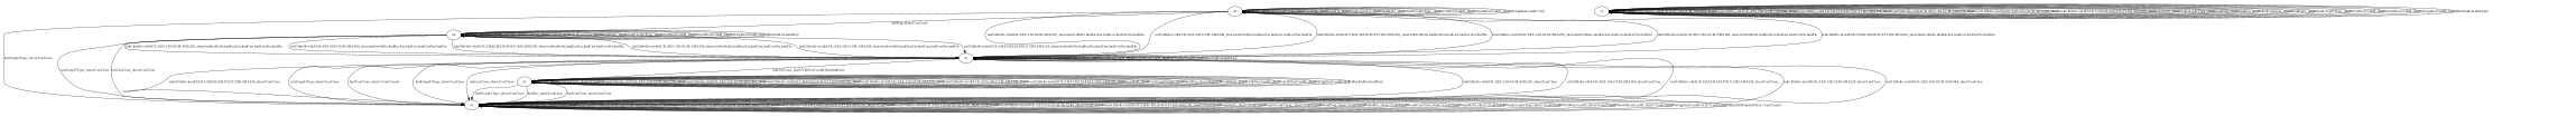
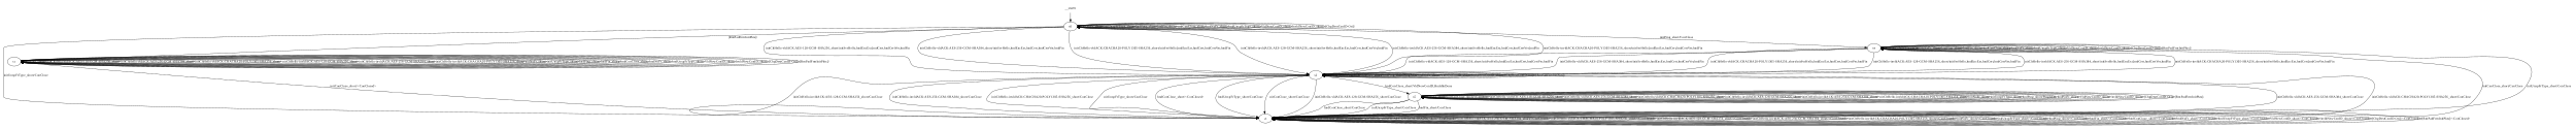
  digraph {
    fontname="Liberation Serif"
    node [fontname="Liberation Serif"]
    edge [fontname="Liberation Serif"]
    n1 [label=s0]
    n2 [label=s1]
    n3 [label=s2]
    n4 [label=s3]
    n5 [label=s4]
    n6 [label=s5]
+   __start0 [shape=none]
    n1 -> n1 [label="initNoFr_short/ "]
    n1 -> n1 [label="initUnxpFrType_short/ "]
    n1 -> n1 [label="hndPing_short/ "]
    n1 -> n1 [label="hndFin_short/ "]
    n1 -> n1 [label="hndConClose_short/ "]
    n1 -> n1 [label="hndNoFr_short/ "]
    n1 -> n1 [label="hndUnxpFrType_short/ "]
    n1 -> n1 [label="VldNewConID_short/ "]
    n1 -> n1 [label="InvldNewConID_short/ "]
    n1 -> n1 [label="[ChgDestConID-Ori]/ "]
+   n1 -> n2 [label="[RmPadFrmInitPkts]/ "]
    n1 -> n3 [label="initCltHello-vldACK:AES-128-GCM-SHA256_short/initSvrHello,hndEncExt,hndCert,hndCertVer,hndFin "]
    n1 -> n3 [label="initCltHello-vldACK:AES-256-GCM-SHA384_short/initSvrHello,hndEncExt,hndCert,hndCertVer,hndFin "]
    n1 -> n3 [label="initCltHello-vldACK:CHACHA20-POLY1305-SHA256_short/initSvrHello,hndEncExt,hndCert,hndCertVer,hndFin "]
    n1 -> n3 [label="initCltHello-invldACK:AES-128-GCM-SHA256_short/initSvrHello,hndEncExt,hndCert,hndCertVer,hndFin "]
    n1 -> n3 [label="initCltHello-invldACK:AES-256-GCM-SHA384_short/initSvrHello,hndEncExt,hndCert,hndCertVer,hndFin "]
    n1 -> n3 [label="initCltHello-invldACK:CHACHA20-POLY1305-SHA256_short/initSvrHello,hndEncExt,hndCert,hndCertVer,hndFin "]
    n1 -> n4 [label="initUnxpFrType_short/ConClose "]
    n1 -> n5 [label="initPing_short/ConClose "]
    n2 -> n2 [label="initPing_short/ "]
    n2 -> n2 [label="initCltHello-vldACK:AES-128-GCM-SHA256_short/ "]
    n2 -> n2 [label="initCltHello-vldACK:AES-256-GCM-SHA384_short/ "]
    n2 -> n2 [label="initCltHello-vldACK:CHACHA20-POLY1305-SHA256_short/ "]
    n2 -> n2 [label="initCltHello-invldACK:AES-128-GCM-SHA256_short/ "]
    n2 -> n2 [label="initCltHello-invldACK:AES-256-GCM-SHA384_short/ "]
    n2 -> n2 [label="initCltHello-invldACK:CHACHA20-POLY1305-SHA256_short/ "]
    n2 -> n2 [label="initNoFr_short/ "]
    n2 -> n2 [label="initUnxpFrType_short/ "]
    n2 -> n2 [label="hndPing_short/ "]
    n2 -> n2 [label="hndFin_short/ "]
    n2 -> n2 [label="hndConClose_short/ "]
    n2 -> n2 [label="hndNoFr_short/ "]
    n2 -> n2 [label="hndUnxpFrType_short/ "]
    n2 -> n2 [label="VldNewConID_short/ "]
    n2 -> n2 [label="InvldNewConID_short/ "]
    n2 -> n2 [label="[ChgDestConID-Ori]/ "]
    n2 -> n2 [label="[RmPadFrmInitPkts]/ "]
+   n2 -> n4 [label="initConClose_short/<ConClosed> "]
    n3 -> n3 [label="initPing_short/PingACK "]
    n3 -> n3 [label="initNoFr_short/ "]
    n3 -> n3 [label="hndPing_short/PingACK "]
    n3 -> n3 [label="hndNoFr_short/ "]
    n3 -> n3 [label="VldNewConID_short/ "]
    n3 -> n3 [label="InvldNewConID_short/ "]
    n3 -> n3 [label="[ChgDestConID-Ori]/ "]
    n3 -> n3 [label="[RmPadFrmInitPkts]/ "]
    n3 -> n4 [label="initConClose_short/ConClose "]
    n3 -> n4 [label="initCltHello-vldACK:AES-128-GCM-SHA256_short/ConClose "]
    n3 -> n4 [label="initCltHello-vldACK:AES-256-GCM-SHA384_short/ConClose "]
    n3 -> n4 [label="initCltHello-vldACK:CHACHA20-POLY1305-SHA256_short/ConClose "]
    n3 -> n4 [label="initCltHello-invldACK:AES-128-GCM-SHA256_short/ConClose "]
    n3 -> n4 [label="initCltHello-invldACK:AES-256-GCM-SHA384_short/ConClose "]
    n3 -> n4 [label="initCltHello-invldACK:CHACHA20-POLY1305-SHA256_short/ConClose "]
    n3 -> n4 [label="initUnxpFrType_short/ConClose "]
    n3 -> n4 [label="hndConClose_short/<ConClosed> "]
    n3 -> n4 [label="hndUnxpFrType_short/ConClose "]
    n3 -> n6 [label="hndConClose_short/VldNewConID,HndshkDone "]
    n4 -> n4 [label="initPing_short/<ConClosed> "]
    n4 -> n4 [label="initConClose_short/<ConClosed> "]
    n4 -> n4 [label="initCltHello-vldACK:AES-128-GCM-SHA256_short/<ConClosed> "]
    n4 -> n4 [label="initCltHello-vldACK:AES-256-GCM-SHA384_short/<ConClosed> "]
    n4 -> n4 [label="initCltHello-vldACK:CHACHA20-POLY1305-SHA256_short/<ConClosed> "]
    n4 -> n4 [label="initCltHello-invldACK:AES-128-GCM-SHA256_short/<ConClosed> "]
    n4 -> n4 [label="initCltHello-invldACK:AES-256-GCM-SHA384_short/<ConClosed> "]
    n4 -> n4 [label="initCltHello-invldACK:CHACHA20-POLY1305-SHA256_short/<ConClosed> "]
    n4 -> n4 [label="initNoFr_short/<ConClosed> "]
    n4 -> n4 [label="initUnxpFrType_short/<ConClosed> "]
    n4 -> n4 [label="hndPing_short/<ConClosed> "]
    n4 -> n4 [label="hndFin_short/<ConClosed> "]
    n4 -> n4 [label="hndConClose_short/<ConClosed> "]
    n4 -> n4 [label="hndNoFr_short/<ConClosed> "]
    n4 -> n4 [label="hndUnxpFrType_short/<ConClosed> "]
    n4 -> n4 [label="VldNewConID_short/<ConClosed> "]
    n4 -> n4 [label="InvldNewConID_short/<ConClosed> "]
    n4 -> n4 [label="[ChgDestConID-Ori]/<ConClosed> "]
    n4 -> n4 [label="[RmPadFrmInitPkts]/<ConClosed> "]
    n5 -> n3 [label="initCltHello-vldACK:AES-128-GCM-SHA256_short/initSvrHello,hndEncExt,hndCert,hndCertVer,hndFin "]
    n5 -> n3 [label="initCltHello-vldACK:AES-256-GCM-SHA384_short/initSvrHello,hndEncExt,hndCert,hndCertVer,hndFin "]
    n5 -> n3 [label="initCltHello-vldACK:CHACHA20-POLY1305-SHA256_short/initSvrHello,hndEncExt,hndCert,hndCertVer,hndFin "]
    n5 -> n3 [label="initCltHello-invldACK:AES-128-GCM-SHA256_short/initSvrHello,hndEncExt,hndCert,hndCertVer,hndFin "]
    n5 -> n3 [label="initCltHello-invldACK:AES-256-GCM-SHA384_short/initSvrHello,hndEncExt,hndCert,hndCertVer,hndFin "]
    n5 -> n3 [label="initCltHello-invldACK:CHACHA20-POLY1305-SHA256_short/initSvrHello,hndEncExt,hndCert,hndCertVer,hndFin "]
    n5 -> n4 [label="initConClose_short/ConClose "]
    n5 -> n4 [label="initUnxpFrType_short/ConClose "]
    n5 -> n5 [label="initPing_short/PingACK "]
    n5 -> n5 [label="initNoFr_short/ "]
    n5 -> n5 [label="hndPing_short/ "]
    n5 -> n5 [label="hndFin_short/ "]
    n5 -> n5 [label="hndConClose_short/ "]
    n5 -> n5 [label="hndNoFr_short/ "]
    n5 -> n5 [label="hndUnxpFrType_short/ "]
    n5 -> n5 [label="VldNewConID_short/ "]
    n5 -> n5 [label="InvldNewConID_short/ "]
    n5 -> n5 [label="[ChgDestConID-Ori]/ "]
    n5 -> n5 [label="[RmPadFrmInitPkts]/ "]
    n6 -> n4 [label="hndFin_short/ConClose "]
    n6 -> n4 [label="hndConClose_short/ConClose "]
    n6 -> n4 [label="hndUnxpFrType_short/ConClose "]
    n6 -> n6 [label="initPing_short/ "]
    n6 -> n6 [label="initConClose_short/<ConAct> "]
    n6 -> n6 [label="initCltHello-vldACK:AES-128-GCM-SHA256_short/ "]
    n6 -> n6 [label="initCltHello-vldACK:AES-256-GCM-SHA384_short/ "]
    n6 -> n6 [label="initCltHello-vldACK:CHACHA20-POLY1305-SHA256_short/ "]
    n6 -> n6 [label="initCltHello-invldACK:AES-128-GCM-SHA256_short/ "]
    n6 -> n6 [label="initCltHello-invldACK:AES-256-GCM-SHA384_short/ "]
    n6 -> n6 [label="initCltHello-invldACK:CHACHA20-POLY1305-SHA256_short/ "]
    n6 -> n6 [label="initNoFr_short/ "]
    n6 -> n6 [label="initUnxpFrType_short/ "]
    n6 -> n6 [label="hndPing_short/PingACK "]
    n6 -> n6 [label="hndNoFr_short/ "]
    n6 -> n6 [label="VldNewConID_short/ "]
    n6 -> n6 [label="InvldNewConID_short/ "]
    n6 -> n6 [label="[ChgDestConID-Ori]/ "]
    n6 -> n6 [label="[RmPadFrmInitPkts]/ "]
+   __start0 -> n1
  }
